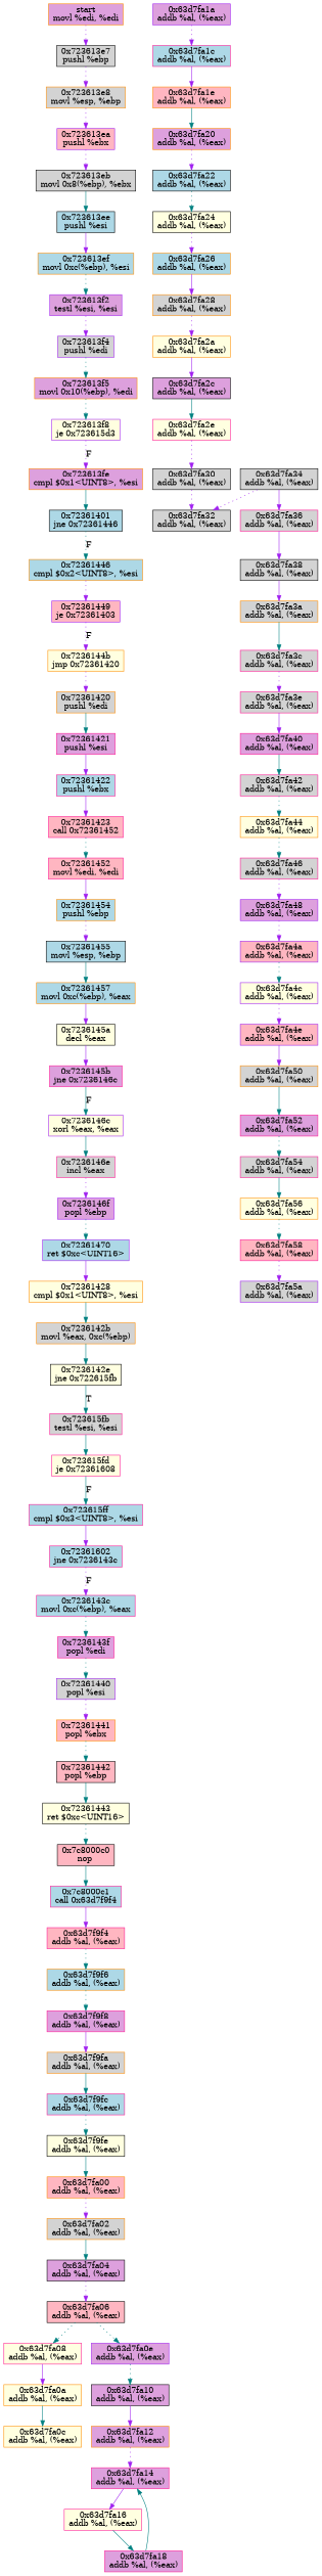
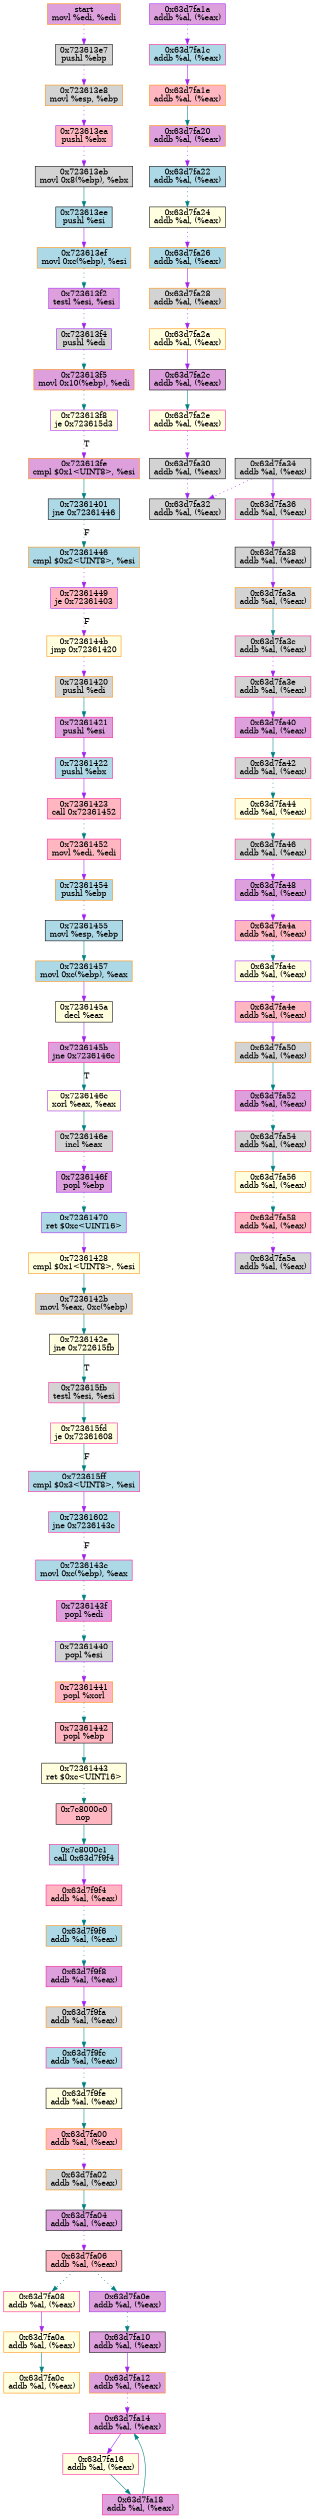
  digraph {
    node [color=deeppink fillcolor=lightgrey shape=rectangle style=filled]
    edge [color=purple style=dotted]
    n1 [color=darkorange fillcolor=plum label="start\nmovl %edi, %edi"]
    n2 [color=black label="0x723613e7\npushl %ebp"]
    n3 [color=darkorange label="0x723613e8\nmovl %esp, %ebp"]
    n4 [color=purple fillcolor=lightpink label="0x723613ea\npushl %ebx"]
    n5 [color=black label="0x723613eb\nmovl 0x8(%ebp), %ebx"]
    n6 [color=black fillcolor=lightblue label="0x723613ee\npushl %esi"]
    n7 [color=darkorange fillcolor=lightblue label="0x723613ef\nmovl 0xc(%ebp), %esi"]
    n8 [color=purple fillcolor=plum label="0x723613f2\ntestl %esi, %esi"]
    n9 [color=purple label="0x723613f4\npushl %edi"]
    n10 [color=darkorange fillcolor=plum label="0x723613f5\nmovl 0x10(%ebp), %edi"]
    n11 [color=purple fillcolor=lightyellow label="0x723613f8\nje 0x723615d3"]
    n12 [color=darkorange fillcolor=plum label="0x723613fe\ncmpl $0x1<UINT8>, %esi"]
    n13 [color=black fillcolor=lightblue label="0x72361401\njne 0x72361446"]
    n14 [color=darkorange fillcolor=lightblue label="0x72361446\ncmpl $0x2<UINT8>, %esi"]
    n15 [color=purple fillcolor=lightpink label="0x72361449\nje 0x72361403"]
    n16 [color=darkorange fillcolor=lightyellow label="0x7236144b\njmp 0x72361420"]
    n17 [color=darkorange label="0x72361420\npushl %edi"]
    n18 [fillcolor=plum label="0x72361421\npushl %esi"]
    n19 [fillcolor=lightblue label="0x72361422\npushl %ebx"]
    n20 [fillcolor=lightpink label="0x72361423\ncall 0x72361452"]
    n21 [fillcolor=lightpink label="0x72361452\nmovl %edi, %edi"]
    n22 [color=darkorange fillcolor=lightblue label="0x72361454\npushl %ebp"]
    n23 [color=black fillcolor=lightblue label="0x72361455\nmovl %esp, %ebp"]
    n24 [color=darkorange fillcolor=lightblue label="0x72361457\nmovl 0xc(%ebp), %eax"]
    n25 [color=black fillcolor=lightyellow label="0x7236145a\ndecl %eax"]
    n26 [fillcolor=plum label="0x7236145b\njne 0x7236146c"]
    n27 [color=purple fillcolor=lightyellow label="0x7236146c\nxorl %eax, %eax"]
    n28 [label="0x7236146e\nincl %eax"]
    n29 [color=purple fillcolor=plum label="0x7236146f\npopl %ebp"]
    n30 [color=purple fillcolor=lightblue label="0x72361470\nret $0xc<UINT16>"]
    n31 [color=darkorange fillcolor=lightyellow label="0x72361428\ncmpl $0x1<UINT8>, %esi"]
    n32 [color=darkorange label="0x7236142b\nmovl %eax, 0xc(%ebp)"]
    n33 [color=black fillcolor=lightyellow label="0x7236142e\njne 0x722615fb"]
    n34 [label="0x723615fb\ntestl %esi, %esi"]
    n35 [fillcolor=lightyellow label="0x723615fd\nje 0x72361608"]
    n36 [fillcolor=lightblue label="0x723615ff\ncmpl $0x3<UINT8>, %esi"]
    n37 [fillcolor=lightblue label="0x72361602\njne 0x7236143c"]
    n38 [fillcolor=lightblue label="0x7236143c\nmovl 0xc(%ebp), %eax"]
    n39 [fillcolor=plum label="0x7236143f\npopl %edi"]
    n40 [color=purple label="0x72361440\npopl %esi"]
-   n41 [color=darkorange fillcolor=lightpink label="0x72361441\npopl %ebx"]
+   n41 [color=darkorange fillcolor=lightpink label="0x72361441\npopl %xorl"]
    n42 [color=black fillcolor=lightpink label="0x72361442\npopl %ebp"]
    n43 [color=black fillcolor=lightyellow label="0x72361443\nret $0xc<UINT16>"]
    n44 [color=black fillcolor=lightpink label="0x7c8000c0\nnop "]
    n45 [fillcolor=lightblue label="0x7c8000c1\ncall 0x63d7f9f4"]
    n46 [fillcolor=lightpink label="0x63d7f9f4\naddb %al, (%eax)"]
    n47 [color=darkorange fillcolor=lightblue label="0x63d7f9f6\naddb %al, (%eax)"]
    n48 [fillcolor=plum label="0x63d7f9f8\naddb %al, (%eax)"]
    n49 [color=darkorange label="0x63d7f9fa\naddb %al, (%eax)"]
    n50 [fillcolor=lightblue label="0x63d7f9fc\naddb %al, (%eax)"]
    n51 [color=black fillcolor=lightyellow label="0x63d7f9fe\naddb %al, (%eax)"]
    n52 [color=darkorange fillcolor=lightpink label="0x63d7fa00\naddb %al, (%eax)"]
    n53 [color=darkorange label="0x63d7fa02\naddb %al, (%eax)"]
    n54 [color=black fillcolor=plum label="0x63d7fa04\naddb %al, (%eax)"]
    n55 [color=black fillcolor=lightpink label="0x63d7fa06\naddb %al, (%eax)"]
    n56 [fillcolor=lightyellow label="0x63d7fa08\naddb %al, (%eax)"]
    n57 [color=purple fillcolor=plum label="0x63d7fa0e\naddb %al, (%eax)"]
    n58 [color=darkorange fillcolor=lightyellow label="0x63d7fa0a\naddb %al, (%eax)"]
    n59 [color=darkorange fillcolor=lightyellow label="0x63d7fa0c\naddb %al, (%eax)"]
    n60 [color=black fillcolor=plum label="0x63d7fa10\naddb %al, (%eax)"]
    n61 [color=darkorange fillcolor=plum label="0x63d7fa12\naddb %al, (%eax)"]
    n62 [fillcolor=plum label="0x63d7fa14\naddb %al, (%eax)"]
    n63 [fillcolor=lightyellow label="0x63d7fa16\naddb %al, (%eax)"]
    n64 [fillcolor=plum label="0x63d7fa18\naddb %al, (%eax)"]
    n65 [color=purple fillcolor=plum label="0x63d7fa1a\naddb %al, (%eax)"]
    n66 [fillcolor=lightblue label="0x63d7fa1c\naddb %al, (%eax)"]
    n67 [color=darkorange fillcolor=lightpink label="0x63d7fa1e\naddb %al, (%eax)"]
    n68 [color=darkorange fillcolor=plum label="0x63d7fa20\naddb %al, (%eax)"]
    n69 [color=black fillcolor=lightblue label="0x63d7fa22\naddb %al, (%eax)"]
    n70 [color=black fillcolor=lightyellow label="0x63d7fa24\naddb %al, (%eax)"]
    n71 [color=darkorange fillcolor=lightblue label="0x63d7fa26\naddb %al, (%eax)"]
    n72 [color=darkorange label="0x63d7fa28\naddb %al, (%eax)"]
    n73 [color=darkorange fillcolor=lightyellow label="0x63d7fa2a\naddb %al, (%eax)"]
    n74 [color=black fillcolor=plum label="0x63d7fa2c\naddb %al, (%eax)"]
    n75 [fillcolor=lightyellow label="0x63d7fa2e\naddb %al, (%eax)"]
    n76 [color=black label="0x63d7fa30\naddb %al, (%eax)"]
    n77 [color=black label="0x63d7fa32\naddb %al, (%eax)"]
    n78 [color=black label="0x63d7fa34\naddb %al, (%eax)"]
    n79 [label="0x63d7fa36\naddb %al, (%eax)"]
    n80 [color=black label="0x63d7fa38\naddb %al, (%eax)"]
    n81 [color=darkorange label="0x63d7fa3a\naddb %al, (%eax)"]
    n82 [label="0x63d7fa3c\naddb %al, (%eax)"]
    n83 [label="0x63d7fa3e\naddb %al, (%eax)"]
    n84 [fillcolor=plum label="0x63d7fa40\naddb %al, (%eax)"]
    n85 [label="0x63d7fa42\naddb %al, (%eax)"]
    n86 [color=darkorange fillcolor=lightyellow label="0x63d7fa44\naddb %al, (%eax)"]
    n87 [label="0x63d7fa46\naddb %al, (%eax)"]
    n88 [color=purple fillcolor=plum label="0x63d7fa48\naddb %al, (%eax)"]
    n89 [color=purple fillcolor=lightpink label="0x63d7fa4a\naddb %al, (%eax)"]
    n90 [color=purple fillcolor=lightyellow label="0x63d7fa4c\naddb %al, (%eax)"]
    n91 [color=purple fillcolor=lightpink label="0x63d7fa4e\naddb %al, (%eax)"]
    n92 [color=darkorange label="0x63d7fa50\naddb %al, (%eax)"]
    n93 [fillcolor=plum label="0x63d7fa52\naddb %al, (%eax)"]
    n94 [label="0x63d7fa54\naddb %al, (%eax)"]
    n95 [color=darkorange fillcolor=lightyellow label="0x63d7fa56\naddb %al, (%eax)"]
    n96 [fillcolor=lightpink label="0x63d7fa58\naddb %al, (%eax)"]
    n97 [color=purple label="0x63d7fa5a\naddb %al, (%eax)"]
    n1 -> n2
    n2 -> n3
    n3 -> n4
    n4 -> n5
    n5 -> n6 [color=teal style=solid]
    n6 -> n7 [style=solid]
    n7 -> n8 [color=teal]
    n8 -> n9
    n9 -> n10 [color=teal]
    n10 -> n11 [color=teal]
-   n11 -> n12 [label=F]
+   n11 -> n12 [label=T]
    n12 -> n13 [color=teal style=solid]
    n13 -> n14 [color=teal label=F]
    n14 -> n15
    n15 -> n16 [label=F]
    n16 -> n17
    n17 -> n18 [color=teal style=solid]
    n18 -> n19 [style=solid]
    n19 -> n20 [style=solid]
    n20 -> n21 [color=teal]
    n21 -> n22 [style=solid]
    n22 -> n23
    n23 -> n24 [color=teal style=solid]
    n24 -> n25 [style=solid]
    n25 -> n26 [style=solid]
-   n26 -> n27 [color=teal label=F style=solid]
+   n26 -> n27 [color=teal label=T style=solid]
    n27 -> n28 [color=teal style=solid]
    n28 -> n29
    n29 -> n30 [color=teal]
    n30 -> n31 [style=solid]
    n31 -> n32 [color=teal style=solid]
    n32 -> n33 [color=teal style=solid]
    n33 -> n34 [color=teal label=T style=solid]
    n34 -> n35 [color=teal style=solid]
    n35 -> n36 [color=teal label=F style=solid]
    n36 -> n37 [style=solid]
    n37 -> n38 [label=F]
    n38 -> n39 [color=teal]
    n39 -> n40 [color=teal]
    n40 -> n41
    n41 -> n42 [color=teal]
    n42 -> n43 [color=teal style=solid]
    n43 -> n44 [color=teal]
    n44 -> n45 [color=teal style=solid]
    n45 -> n46 [style=solid]
    n46 -> n47 [color=teal]
    n47 -> n48 [color=teal]
    n48 -> n49 [style=solid]
    n49 -> n50 [color=teal style=solid]
    n50 -> n51 [color=teal]
    n51 -> n52 [color=teal style=solid]
    n52 -> n53
    n53 -> n54 [color=teal style=solid]
    n54 -> n55
    n55 -> n56 [color=teal]
    n55 -> n57 [color=teal]
    n56 -> n58 [style=solid]
    n57 -> n60 [color=teal]
    n58 -> n59 [color=teal style=solid]
    n60 -> n61 [style=solid]
    n61 -> n62
    n62 -> n63 [style=solid]
    n63 -> n64 [color=teal style=solid]
    n64 -> n62 [color=teal style=solid]
    n65 -> n66
    n66 -> n67 [style=solid]
    n67 -> n68 [color=teal style=solid]
    n68 -> n69
    n69 -> n70 [color=teal]
    n70 -> n71
    n71 -> n72 [style=solid]
    n72 -> n73
    n73 -> n74 [style=solid]
    n74 -> n75 [color=teal style=solid]
    n75 -> n76
    n76 -> n77
    n78 -> n77
    n78 -> n79 [style=solid]
    n79 -> n80 [style=solid]
    n80 -> n81 [style=solid]
    n81 -> n82 [color=teal style=solid]
    n82 -> n83
    n83 -> n84 [style=solid]
    n84 -> n85 [color=teal style=solid]
    n85 -> n86 [color=teal]
    n86 -> n87 [color=teal]
    n87 -> n88
    n88 -> n89
    n89 -> n90 [color=teal]
    n90 -> n91
    n91 -> n92 [style=solid]
    n92 -> n93 [color=teal style=solid]
    n93 -> n94 [color=teal]
    n94 -> n95 [color=teal style=solid]
    n95 -> n96 [color=teal]
    n96 -> n97
  }
